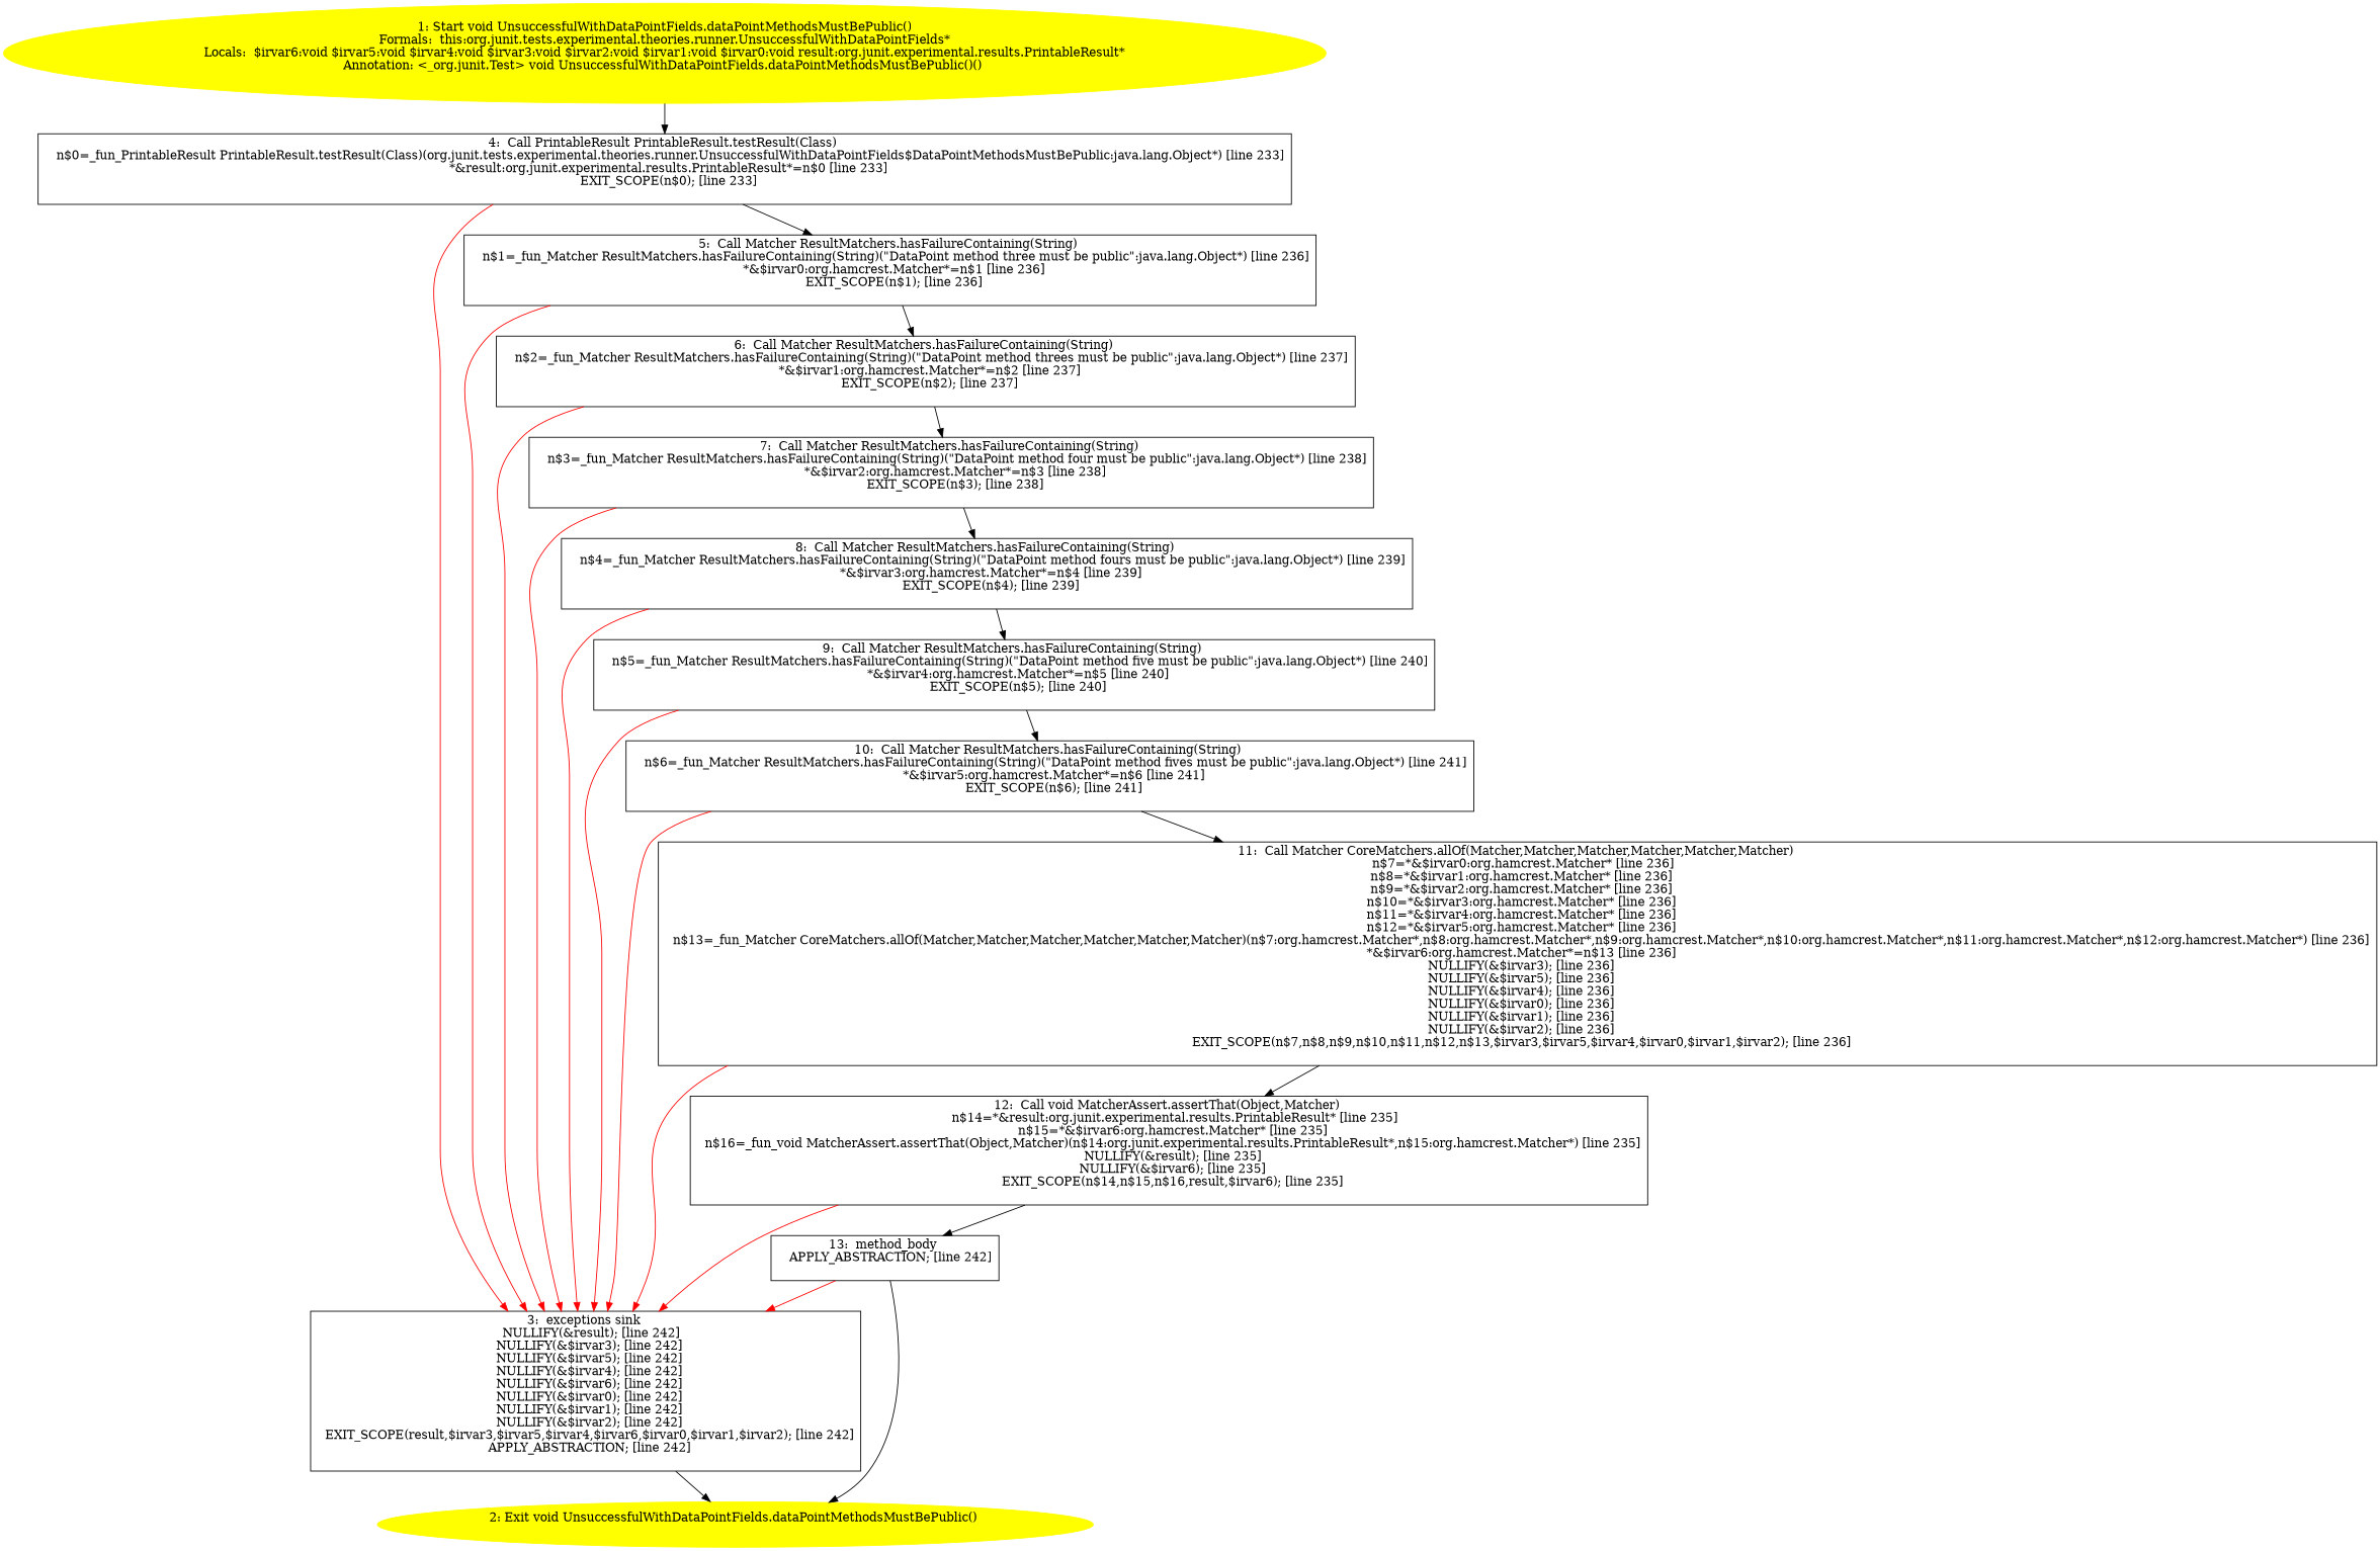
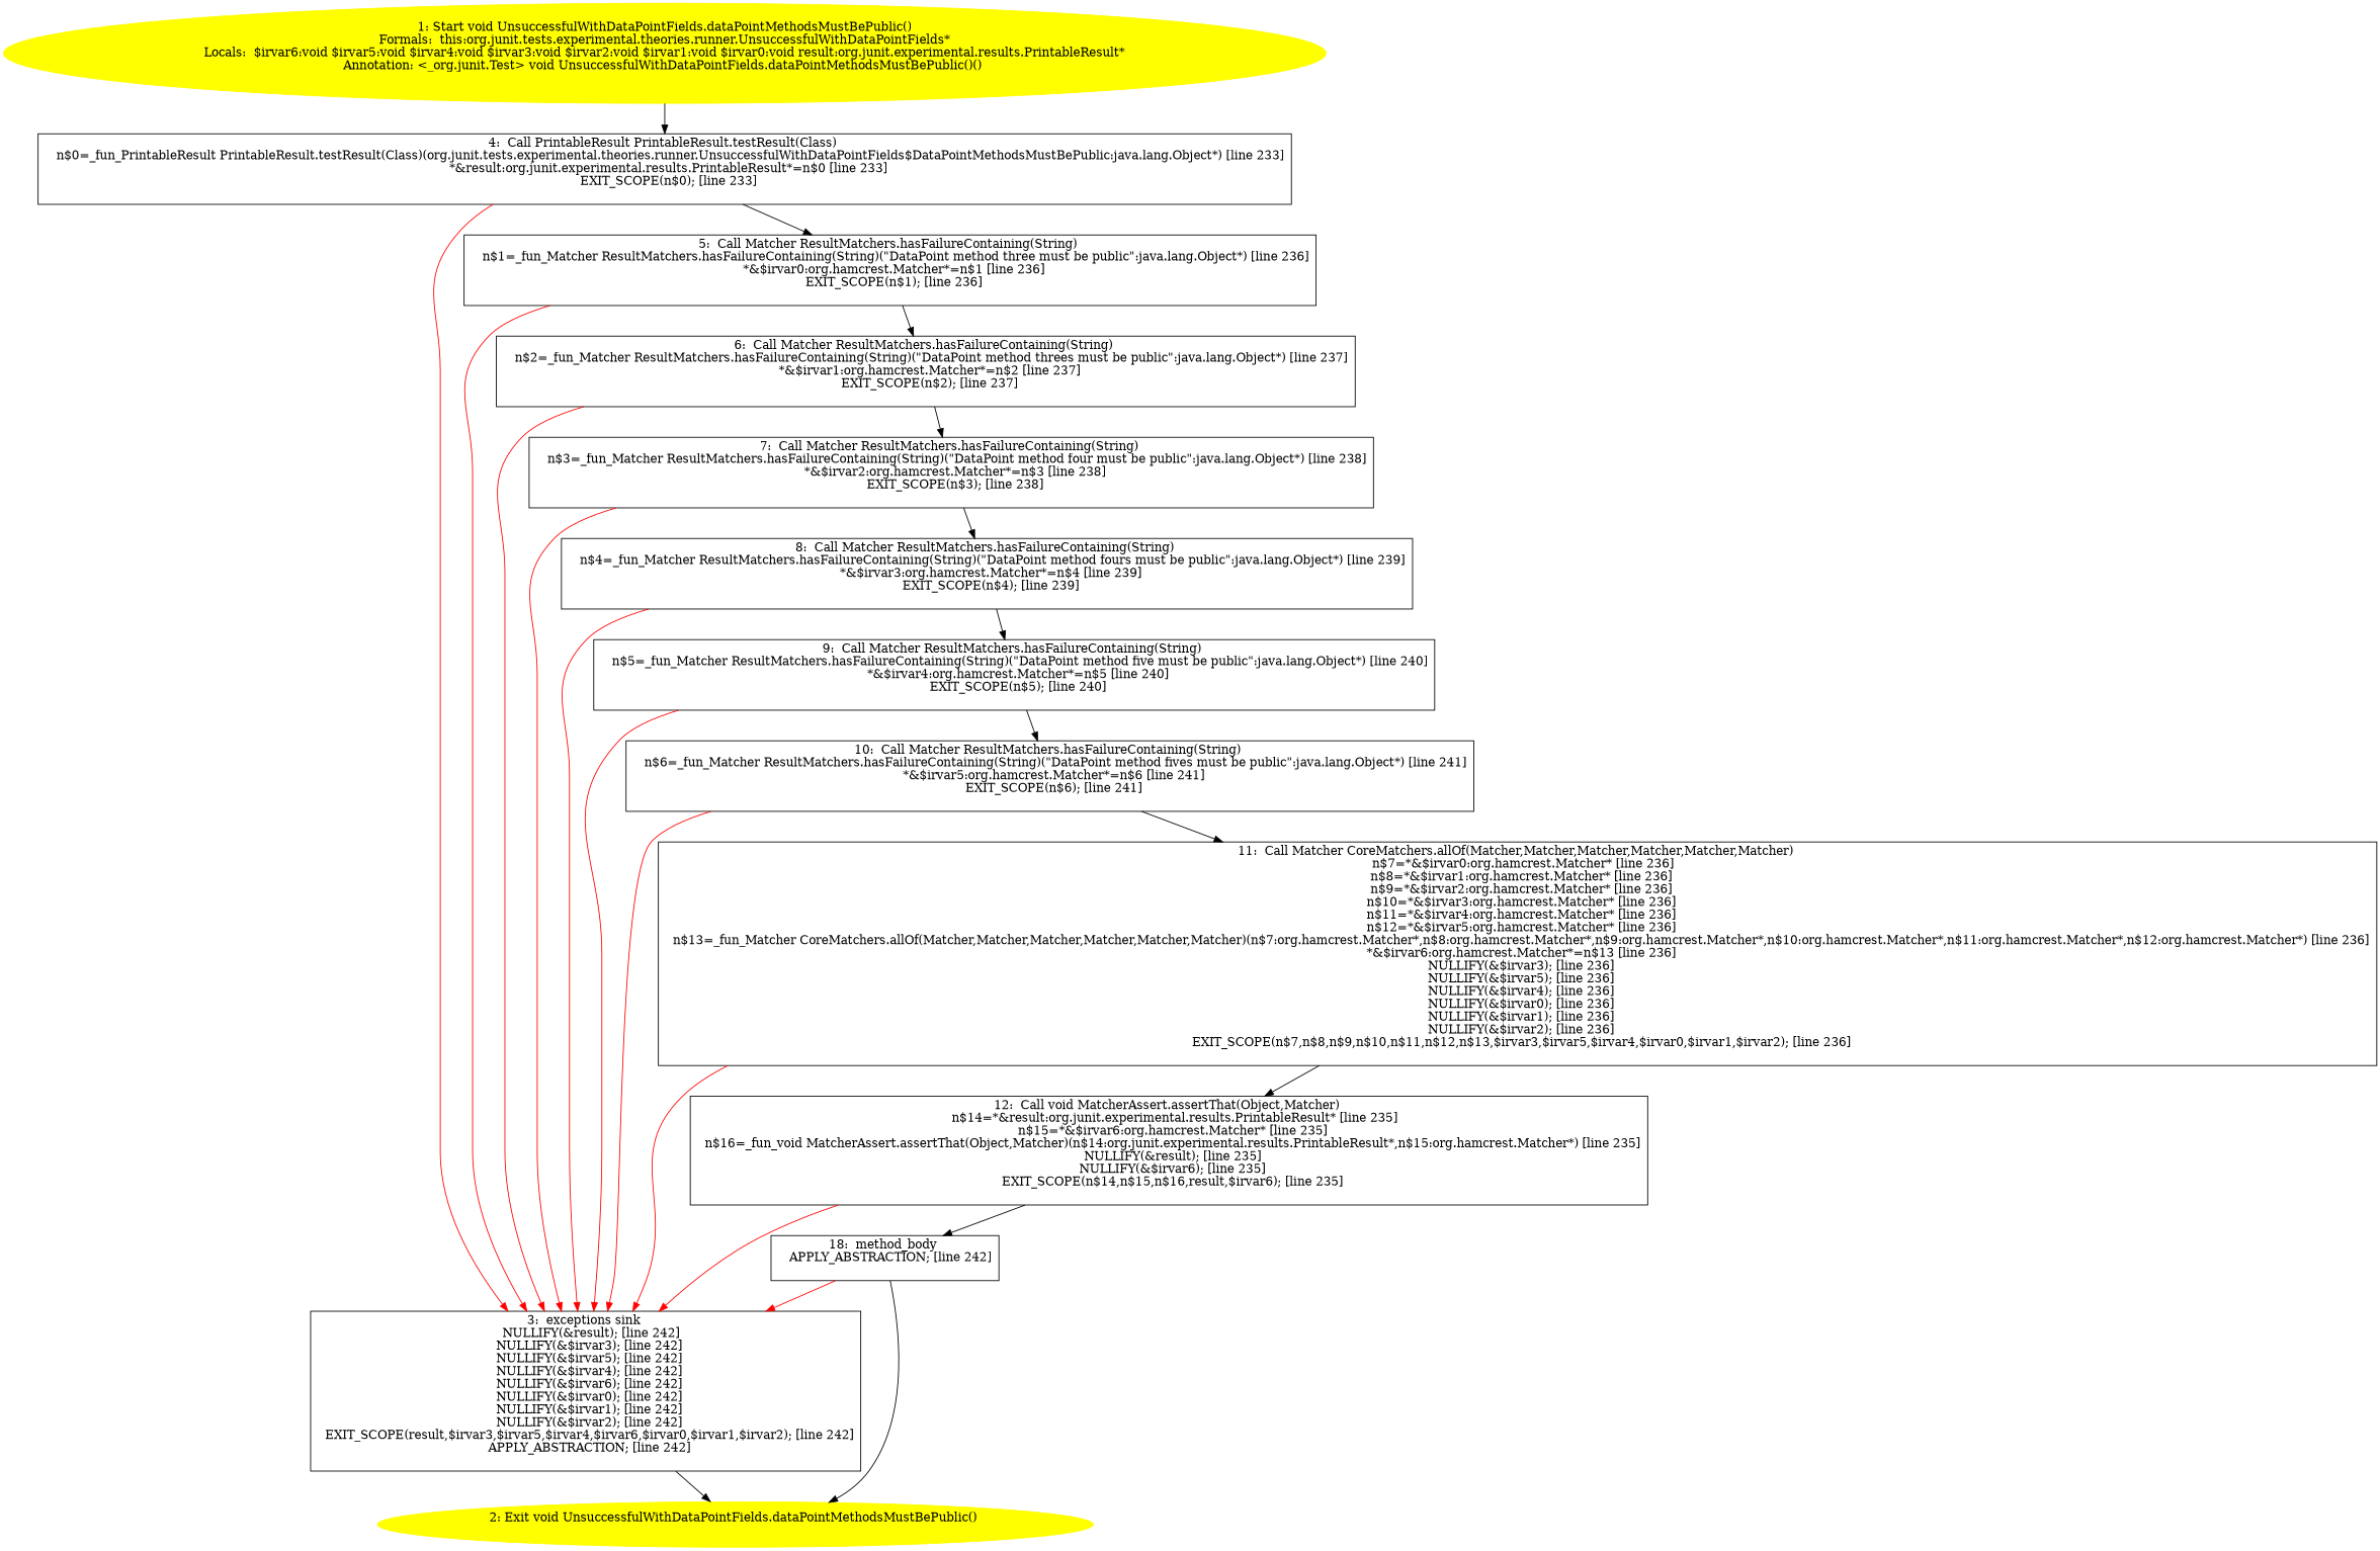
  digraph {
    node [shape=box]
    n1 [color=yellow label="1: Start void UnsuccessfulWithDataPointFields.dataPointMethodsMustBePublic()\nFormals:  this:org.junit.tests.experimental.theories.runner.UnsuccessfulWithDataPointFields*\nLocals:  $irvar6:void $irvar5:void $irvar4:void $irvar3:void $irvar2:void $irvar1:void $irvar0:void result:org.junit.experimental.results.PrintableResult*\nAnnotation: <_org.junit.Test> void UnsuccessfulWithDataPointFields.dataPointMethodsMustBePublic()() \n  " style=filled shape=""]
    n2 [label="4:  Call PrintableResult PrintableResult.testResult(Class) \n   n$0=_fun_PrintableResult PrintableResult.testResult(Class)(org.junit.tests.experimental.theories.runner.UnsuccessfulWithDataPointFields$DataPointMethodsMustBePublic:java.lang.Object*) [line 233]\n  *&result:org.junit.experimental.results.PrintableResult*=n$0 [line 233]\n  EXIT_SCOPE(n$0); [line 233]\n "]
    n3 [label="3:  exceptions sink \n   NULLIFY(&result); [line 242]\n  NULLIFY(&$irvar3); [line 242]\n  NULLIFY(&$irvar5); [line 242]\n  NULLIFY(&$irvar4); [line 242]\n  NULLIFY(&$irvar6); [line 242]\n  NULLIFY(&$irvar0); [line 242]\n  NULLIFY(&$irvar1); [line 242]\n  NULLIFY(&$irvar2); [line 242]\n  EXIT_SCOPE(result,$irvar3,$irvar5,$irvar4,$irvar6,$irvar0,$irvar1,$irvar2); [line 242]\n  APPLY_ABSTRACTION; [line 242]\n "]
    n4 [label="5:  Call Matcher ResultMatchers.hasFailureContaining(String) \n   n$1=_fun_Matcher ResultMatchers.hasFailureContaining(String)(\"DataPoint method three must be public\":java.lang.Object*) [line 236]\n  *&$irvar0:org.hamcrest.Matcher*=n$1 [line 236]\n  EXIT_SCOPE(n$1); [line 236]\n "]
    n5 [color=yellow label="2: Exit void UnsuccessfulWithDataPointFields.dataPointMethodsMustBePublic() \n  " style=filled shape=""]
    n6 [label="6:  Call Matcher ResultMatchers.hasFailureContaining(String) \n   n$2=_fun_Matcher ResultMatchers.hasFailureContaining(String)(\"DataPoint method threes must be public\":java.lang.Object*) [line 237]\n  *&$irvar1:org.hamcrest.Matcher*=n$2 [line 237]\n  EXIT_SCOPE(n$2); [line 237]\n "]
    n7 [label="7:  Call Matcher ResultMatchers.hasFailureContaining(String) \n   n$3=_fun_Matcher ResultMatchers.hasFailureContaining(String)(\"DataPoint method four must be public\":java.lang.Object*) [line 238]\n  *&$irvar2:org.hamcrest.Matcher*=n$3 [line 238]\n  EXIT_SCOPE(n$3); [line 238]\n "]
    n8 [label="8:  Call Matcher ResultMatchers.hasFailureContaining(String) \n   n$4=_fun_Matcher ResultMatchers.hasFailureContaining(String)(\"DataPoint method fours must be public\":java.lang.Object*) [line 239]\n  *&$irvar3:org.hamcrest.Matcher*=n$4 [line 239]\n  EXIT_SCOPE(n$4); [line 239]\n "]
    n9 [label="9:  Call Matcher ResultMatchers.hasFailureContaining(String) \n   n$5=_fun_Matcher ResultMatchers.hasFailureContaining(String)(\"DataPoint method five must be public\":java.lang.Object*) [line 240]\n  *&$irvar4:org.hamcrest.Matcher*=n$5 [line 240]\n  EXIT_SCOPE(n$5); [line 240]\n "]
    n10 [label="10:  Call Matcher ResultMatchers.hasFailureContaining(String) \n   n$6=_fun_Matcher ResultMatchers.hasFailureContaining(String)(\"DataPoint method fives must be public\":java.lang.Object*) [line 241]\n  *&$irvar5:org.hamcrest.Matcher*=n$6 [line 241]\n  EXIT_SCOPE(n$6); [line 241]\n "]
    n11 [label="11:  Call Matcher CoreMatchers.allOf(Matcher,Matcher,Matcher,Matcher,Matcher,Matcher) \n   n$7=*&$irvar0:org.hamcrest.Matcher* [line 236]\n  n$8=*&$irvar1:org.hamcrest.Matcher* [line 236]\n  n$9=*&$irvar2:org.hamcrest.Matcher* [line 236]\n  n$10=*&$irvar3:org.hamcrest.Matcher* [line 236]\n  n$11=*&$irvar4:org.hamcrest.Matcher* [line 236]\n  n$12=*&$irvar5:org.hamcrest.Matcher* [line 236]\n  n$13=_fun_Matcher CoreMatchers.allOf(Matcher,Matcher,Matcher,Matcher,Matcher,Matcher)(n$7:org.hamcrest.Matcher*,n$8:org.hamcrest.Matcher*,n$9:org.hamcrest.Matcher*,n$10:org.hamcrest.Matcher*,n$11:org.hamcrest.Matcher*,n$12:org.hamcrest.Matcher*) [line 236]\n  *&$irvar6:org.hamcrest.Matcher*=n$13 [line 236]\n  NULLIFY(&$irvar3); [line 236]\n  NULLIFY(&$irvar5); [line 236]\n  NULLIFY(&$irvar4); [line 236]\n  NULLIFY(&$irvar0); [line 236]\n  NULLIFY(&$irvar1); [line 236]\n  NULLIFY(&$irvar2); [line 236]\n  EXIT_SCOPE(n$7,n$8,n$9,n$10,n$11,n$12,n$13,$irvar3,$irvar5,$irvar4,$irvar0,$irvar1,$irvar2); [line 236]\n "]
    n12 [label="12:  Call void MatcherAssert.assertThat(Object,Matcher) \n   n$14=*&result:org.junit.experimental.results.PrintableResult* [line 235]\n  n$15=*&$irvar6:org.hamcrest.Matcher* [line 235]\n  n$16=_fun_void MatcherAssert.assertThat(Object,Matcher)(n$14:org.junit.experimental.results.PrintableResult*,n$15:org.hamcrest.Matcher*) [line 235]\n  NULLIFY(&result); [line 235]\n  NULLIFY(&$irvar6); [line 235]\n  EXIT_SCOPE(n$14,n$15,n$16,result,$irvar6); [line 235]\n "]
-   n13 [label="13:  method_body \n   APPLY_ABSTRACTION; [line 242]\n "]
+   n13 [label="18:  method_body \n   APPLY_ABSTRACTION; [line 242]\n "]
    n1 -> n2
    n2 -> n3 [color=red]
    n2 -> n4
    n3 -> n5
    n4 -> n3 [color=red]
    n4 -> n6
    n6 -> n3 [color=red]
    n6 -> n7
    n7 -> n3 [color=red]
    n7 -> n8
    n8 -> n3 [color=red]
    n8 -> n9
    n9 -> n3 [color=red]
    n9 -> n10
    n10 -> n3 [color=red]
    n10 -> n11
    n11 -> n3 [color=red]
    n11 -> n12
    n12 -> n3 [color=red]
    n12 -> n13
    n13 -> n3 [color=red]
    n13 -> n5
  }
